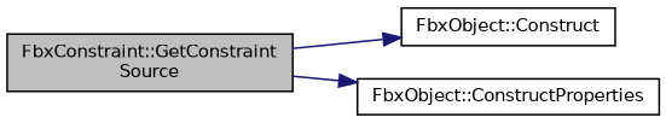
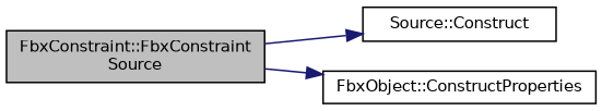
  digraph {
    rankdir=LR
    node [color=black fillcolor=white fontname=Helvetica fontsize=10 shape=record style=filled]
    edge [color=midnightblue fontname=Helvetica fontsize=10 labelfontname=Helvetica labelfontsize=10 style=solid]
-   n1 [fillcolor=grey75 fontcolor=black height=0.2 label="FbxConstraint::GetConstraint\lSource" width=0.4]
-   n2 [height=0.2 label="FbxObject::Construct" width=0.4]
+   n1 [fillcolor=grey75 fontcolor=black height=0.2 label="FbxConstraint::FbxConstraint\lSource" width=0.4]
+   n2 [height=0.2 label="Source::Construct" width=0.4]
    n3 [height=0.2 label="FbxObject::ConstructProperties" width=0.4]
    n1 -> n2
    n1 -> n3
  }
